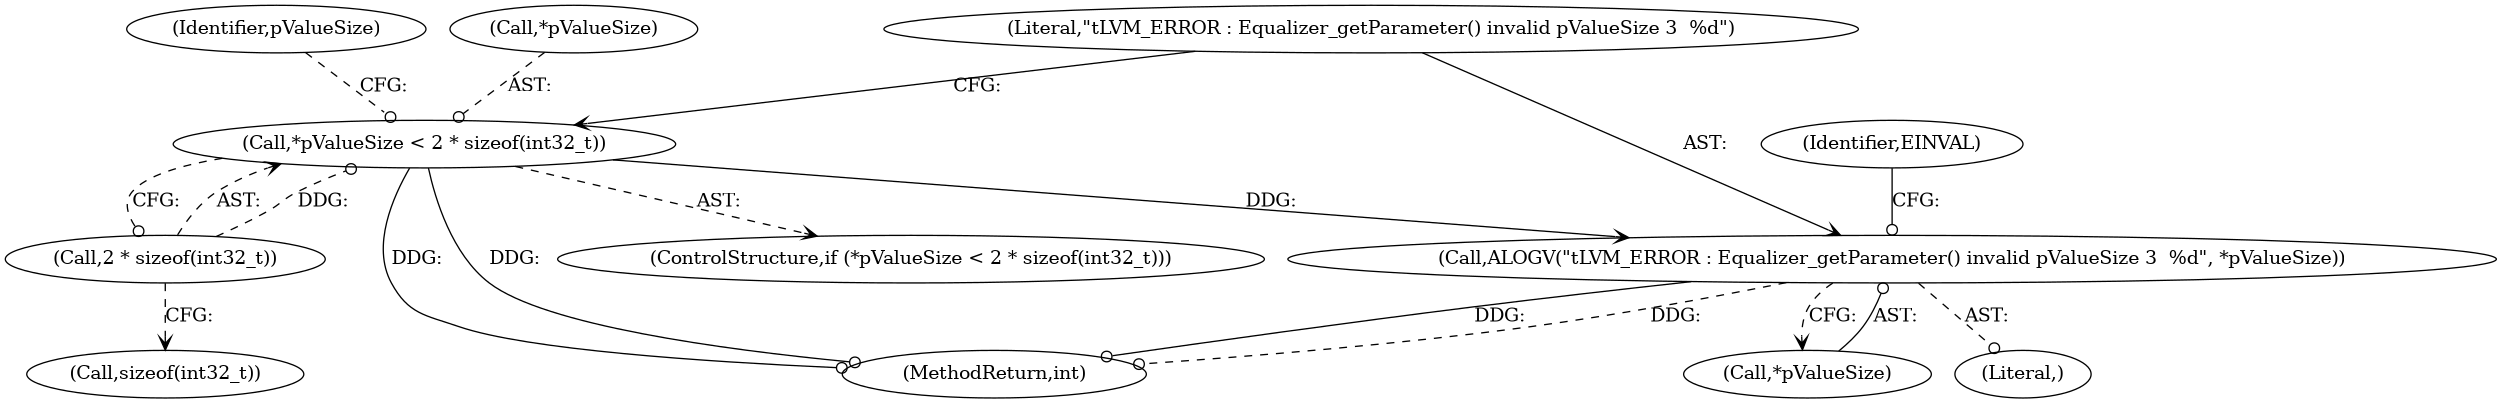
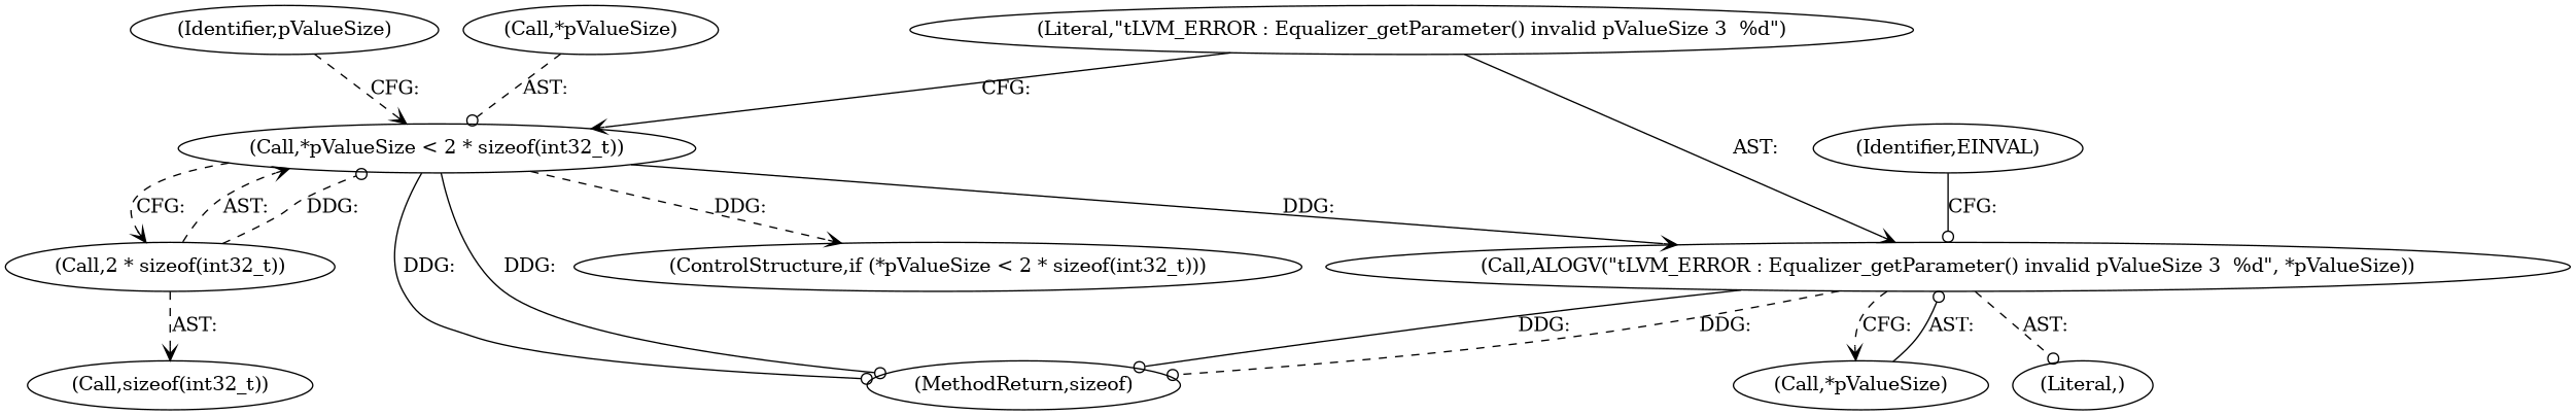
  digraph {
    edge [arrowhead=odot style=dashed]
    n1 [label="(Call,*pValueSize < 2 * sizeof(int32_t))"]
    n2 [label="(Call,2 * sizeof(int32_t))"]
    n3 [label="(Call,ALOGV(\"\tLVM_ERROR : Equalizer_getParameter() invalid pValueSize 3  %d\", *pValueSize))"]
    n4 [label="(ControlStructure,if (*pValueSize < 2 * sizeof(int32_t)))"]
-   n5 [label="(MethodReturn,int)"]
+   n5 [label="(MethodReturn,sizeof)"]
    n6 [label="(Call,sizeof(int32_t))"]
    n7 [label="(Literal,)"]
    n8 [label="(Call,*pValueSize)"]
    n9 [label="(Call,*pValueSize)"]
    n10 [label="(Identifier,pValueSize)"]
    n11 [label="(Literal,\"\tLVM_ERROR : Equalizer_getParameter() invalid pValueSize 3  %d\")"]
    n12 [label="(Identifier,EINVAL)"]
-   n1 -> n2 [label="CFG: "]
+   n1 -> n2 [arrowhead=vee label="CFG: "]
    n1 -> n3 [arrowhead=vee label="DDG: " style=solid]
-   n1 -> n4 [arrowhead=vee label="AST: "]
+   n1 -> n4 [arrowhead=vee label="DDG: "]
    n1 -> n5 [label="DDG: " style=solid]
    n1 -> n5 [label="DDG: " style=solid]
    n2 -> n1 [arrowhead=vee label="AST: "]
    n2 -> n1 [label="DDG: "]
-   n2 -> n6 [arrowhead=vee label="CFG: "]
+   n2 -> n6 [arrowhead=vee label="AST: "]
    n3 -> n5 [label="DDG: " style=solid]
    n3 -> n5 [label="DDG: "]
    n3 -> n7 [label="AST: "]
    n3 -> n8 [arrowhead=vee label="CFG: "]
    n8 -> n3 [label="AST: " style=solid]
    n9 -> n1 [label="AST: "]
-   n10 -> n1 [label="CFG: "]
+   n10 -> n1 [arrowhead=vee label="CFG: "]
    n11 -> n1 [arrowhead=vee label="CFG: " style=solid]
    n11 -> n3 [arrowhead=vee label="AST: " style=solid]
    n12 -> n3 [label="CFG: " style=solid]
  }
